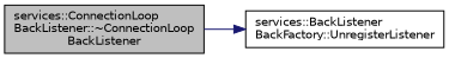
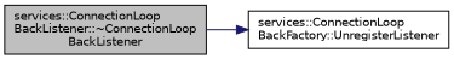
  digraph {
    rankdir=LR
    node [color=black fontname=Helvetica fontsize=10 shape=record style=filled]
    n1 [fillcolor=grey75 fontcolor=black height=0.2 label="services::ConnectionLoop\lBackListener::~ConnectionLoop\lBackListener" width=0.4]
-   n2 [fillcolor=white height=0.2 label="services::BackListener\lBackFactory::UnregisterListener" width=0.4]
+   n2 [fillcolor=white height=0.2 label="services::ConnectionLoop\lBackFactory::UnregisterListener" width=0.4]
    n1 -> n2 [color=midnightblue fontname=Helvetica fontsize=10 labelfontname=Helvetica labelfontsize=10 style=solid]
  }
